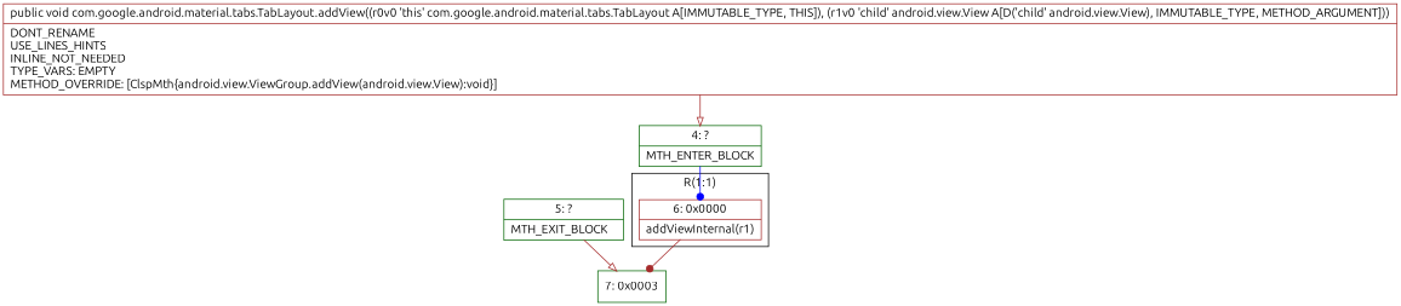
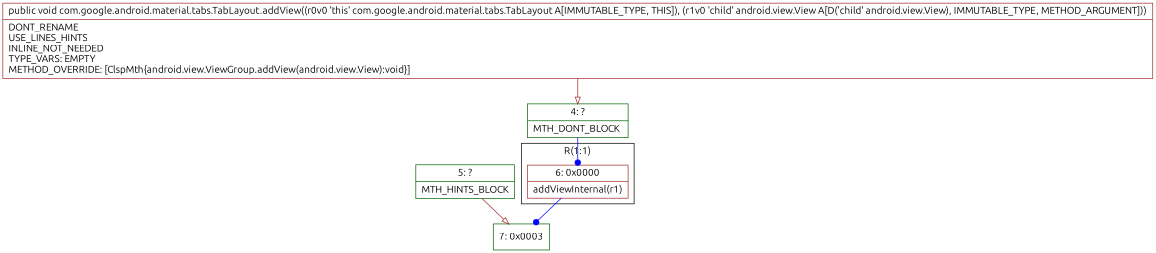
  digraph {
    fontname=Ubuntu
    node [color=darkgreen fontname=Ubuntu shape=record]
    edge [arrowhead=dot color=blue fontname=Ubuntu]
    n1 [color=brown label="{6\:\ 0x0000|addViewInternal(r1)\l}"]
    n2 [label="{7\:\ 0x0003}"]
-   n3 [label="{4\:\ ?|MTH_ENTER_BLOCK\l}"]
-   n4 [label="{5\:\ ?|MTH_EXIT_BLOCK\l}"]
+   n3 [label="{4\:\ ?|MTH_DONT_BLOCK\l}"]
+   n4 [label="{5\:\ ?|MTH_HINTS_BLOCK\l}"]
    n5 [color=brown label="{public void com.google.android.material.tabs.TabLayout.addView((r0v0 'this' com.google.android.material.tabs.TabLayout A[IMMUTABLE_TYPE, THIS]), (r1v0 'child' android.view.View A[D('child' android.view.View), IMMUTABLE_TYPE, METHOD_ARGUMENT]))  | DONT_RENAME\lUSE_LINES_HINTS\lINLINE_NOT_NEEDED\lTYPE_VARS: EMPTY\lMETHOD_OVERRIDE: [ClspMth\{android.view.ViewGroup.addView(android.view.View):void\}]\l}"]
    subgraph cluster_1 {
      label="R(1:1)"
      n1
    }
-   n1 -> n2 [color=brown]
+   n1 -> n2
    n3 -> n1
    n4 -> n2 [arrowhead=onormal color=brown]
    n5 -> n3 [arrowhead=onormal color=brown]
  }
